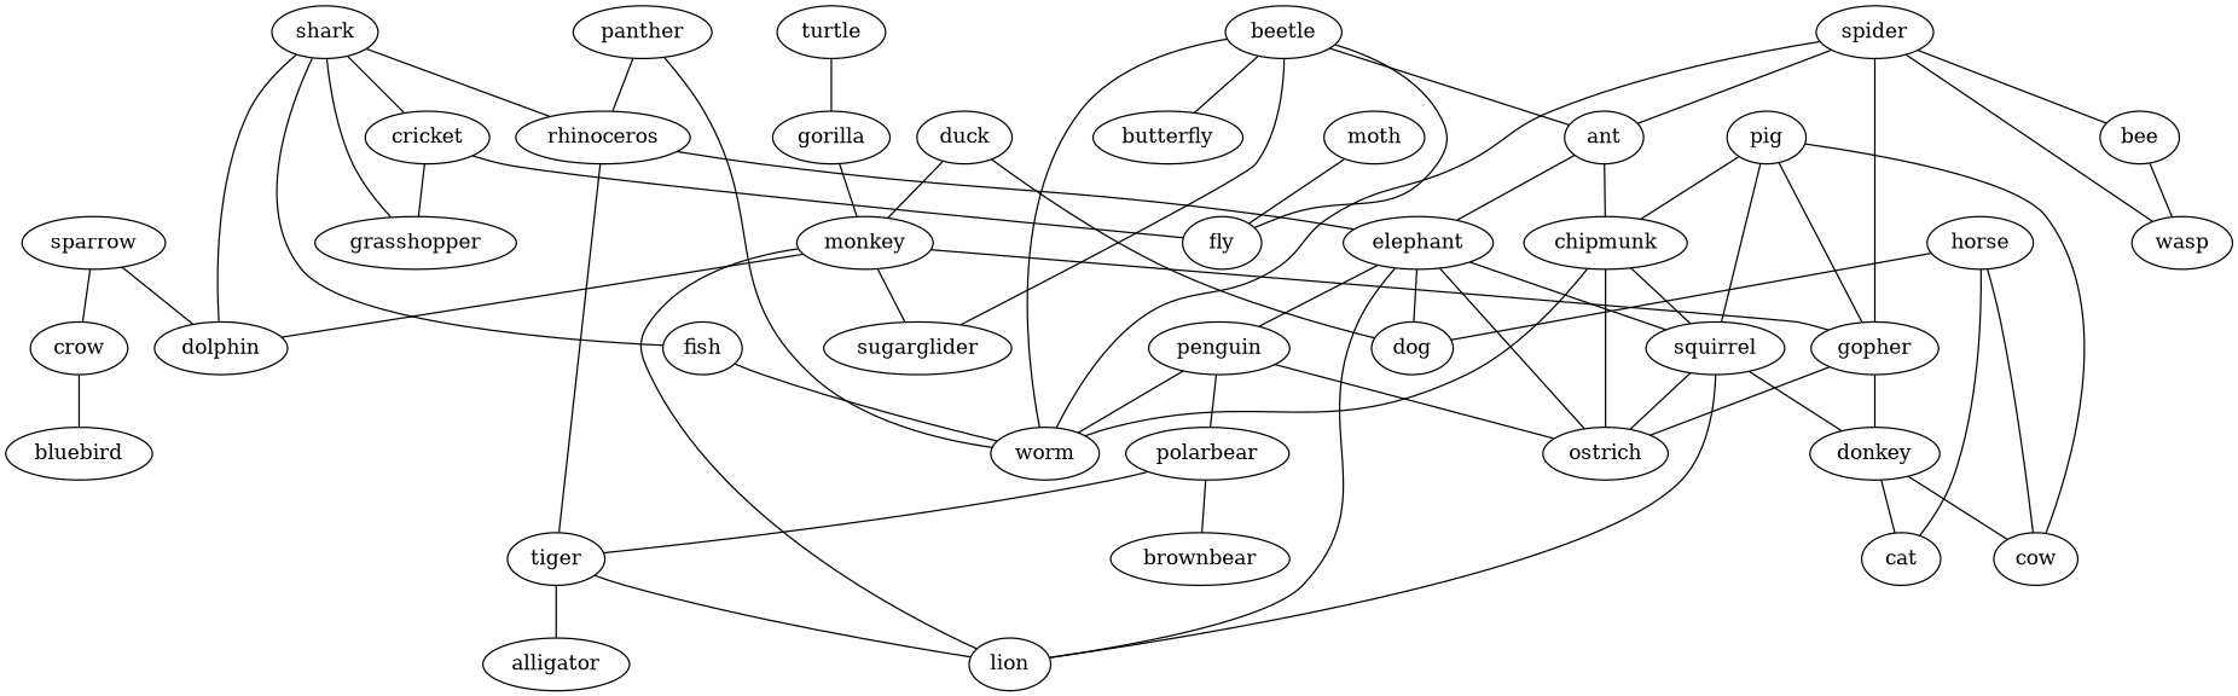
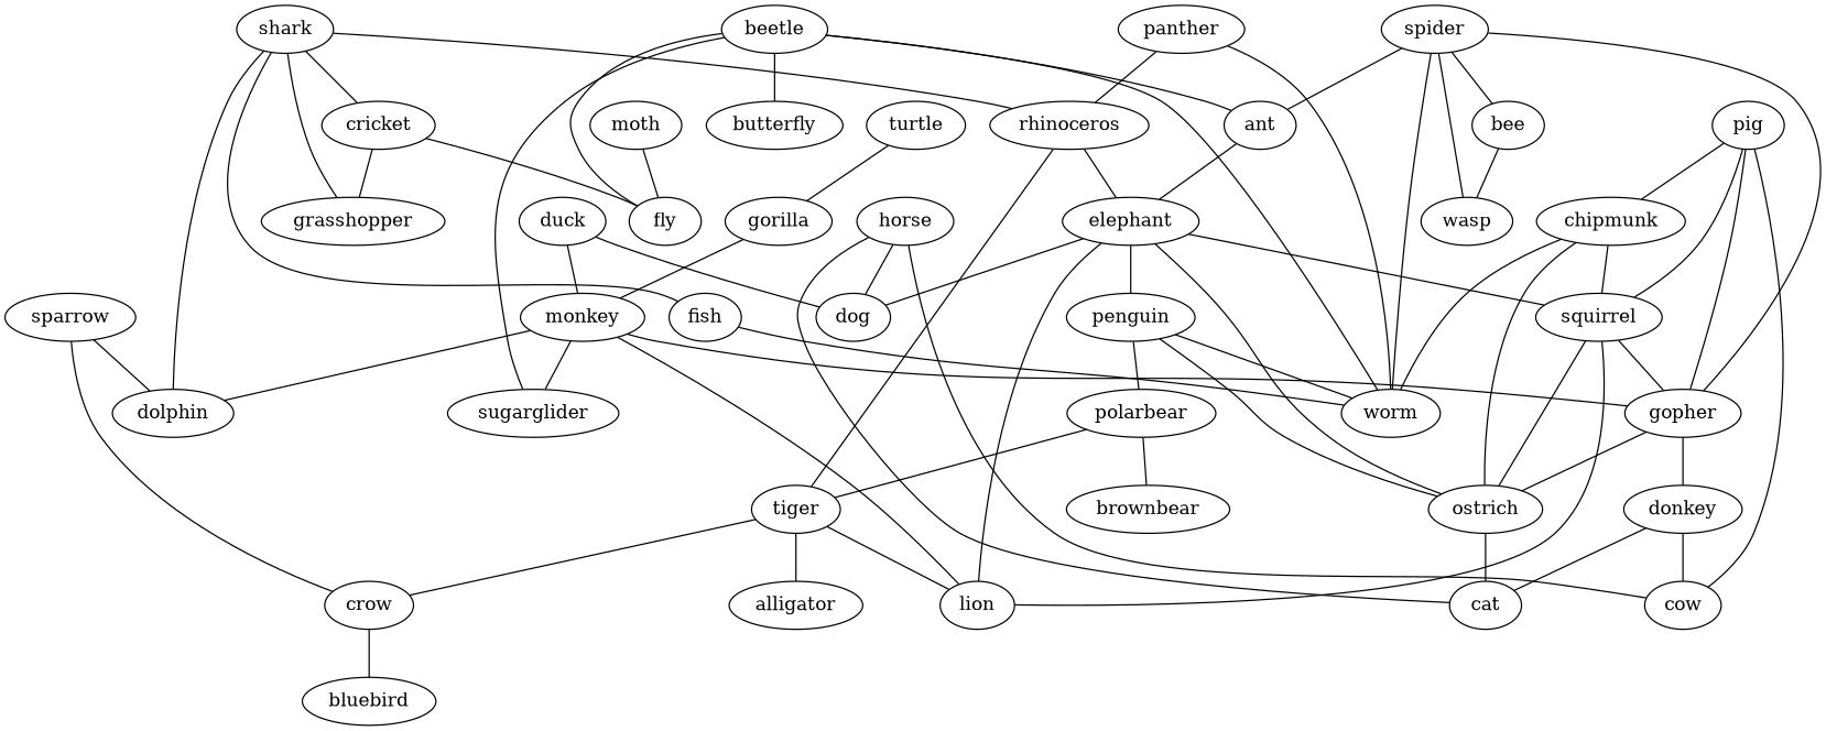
  strict graph {
    edge [weight=1]
    turtle
    gorilla
    shark
    fish
    rhinoceros
    cricket
    dolphin
    grasshopper
    monkey
    worm
    elephant
    tiger
    fly
    sugarglider
    gopher
    lion
    ostrich
    squirrel
    dog
    penguin
    alligator
    crow
    sparrow
    bluebird
    moth
    cat
    panther
    beetle
    ant
    butterfly
    chipmunk
    spider
    bee
    wasp
    donkey
    cow
    pig
    polarbear
    duck
    brownbear
    horse
    turtle -- gorilla
    gorilla -- monkey
    shark -- fish
    shark -- rhinoceros
    shark -- cricket
    shark -- dolphin
    shark -- grasshopper
    fish -- worm
    rhinoceros -- elephant
    rhinoceros -- tiger
    cricket -- grasshopper
    cricket -- fly
    monkey -- dolphin
    monkey -- sugarglider
    monkey -- gopher
    monkey -- lion
    elephant -- lion
    elephant -- ostrich
    elephant -- squirrel
    elephant -- dog
    elephant -- penguin
    tiger -- lion
    tiger -- alligator
+   tiger -- crow
    gopher -- ostrich
    gopher -- donkey
-   squirrel -- donkey
+   ostrich -- cat
+   squirrel -- gopher
    squirrel -- lion
    squirrel -- ostrich
    penguin -- worm
    penguin -- ostrich
    penguin -- polarbear
    crow -- bluebird
    sparrow -- dolphin
    sparrow -- crow
    moth -- fly
    panther -- rhinoceros
    panther -- worm
    beetle -- worm
    beetle -- fly
    beetle -- sugarglider
    beetle -- ant
    beetle -- butterfly
    ant -- elephant
-   ant -- chipmunk
    chipmunk -- worm
    chipmunk -- ostrich
    chipmunk -- squirrel
    spider -- worm
    spider -- gopher
    spider -- ant
    spider -- bee
    spider -- wasp
    bee -- wasp
    donkey -- cat
    donkey -- cow
    pig -- gopher
    pig -- squirrel
    pig -- chipmunk
    pig -- cow
    polarbear -- tiger
    polarbear -- brownbear
    duck -- monkey
    duck -- dog
    horse -- dog
    horse -- cat
    horse -- cow
  }
